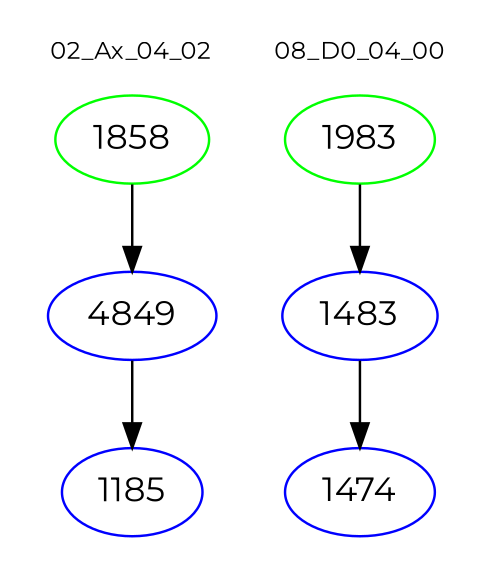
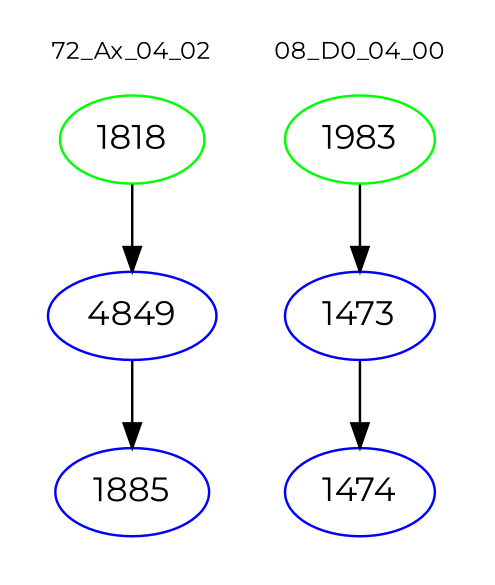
  digraph {
    fontname=Montserrat
    node [color=blue fontname=Montserrat]
    edge [color=black fontname=Montserrat]
-   n1 [color=green label=1858]
+   n1 [color=green label=1818]
    n2 [label=4849]
-   n3 [label=1185]
+   n3 [label=1885]
    n4 [color=green label=1983]
-   n5 [label=1483]
+   n5 [label=1473]
    n6 [label=1474]
    subgraph cluster_1 {
      color=white
      fontsize=10
-     label="02_Ax_04_02"
+     label="72_Ax_04_02"
      n1
      n2
      n3
    }
    subgraph cluster_2 {
      color=white
      fontsize=10
      label="08_D0_04_00"
      n4
      n5
      n6
    }
    n1 -> n2
    n2 -> n3
    n4 -> n5
    n5 -> n6
  }
